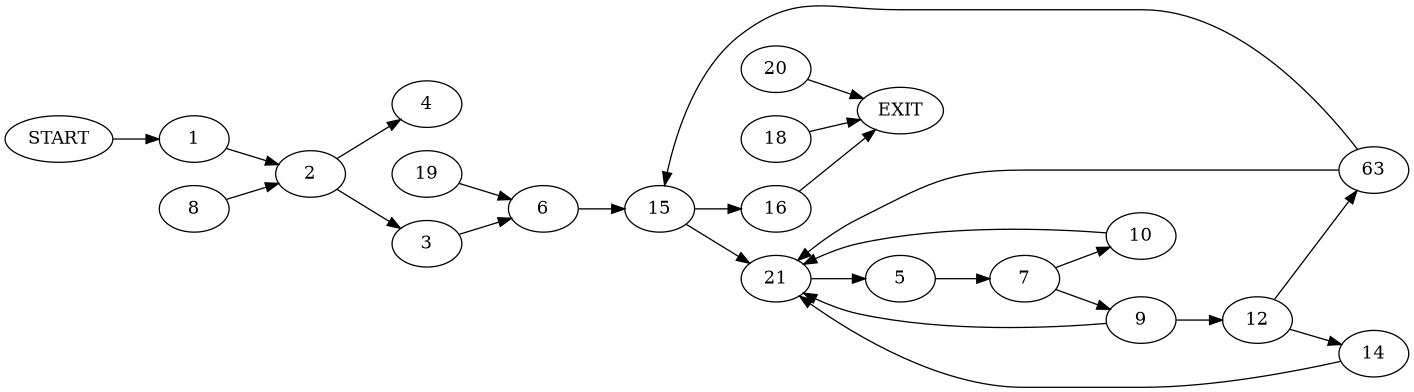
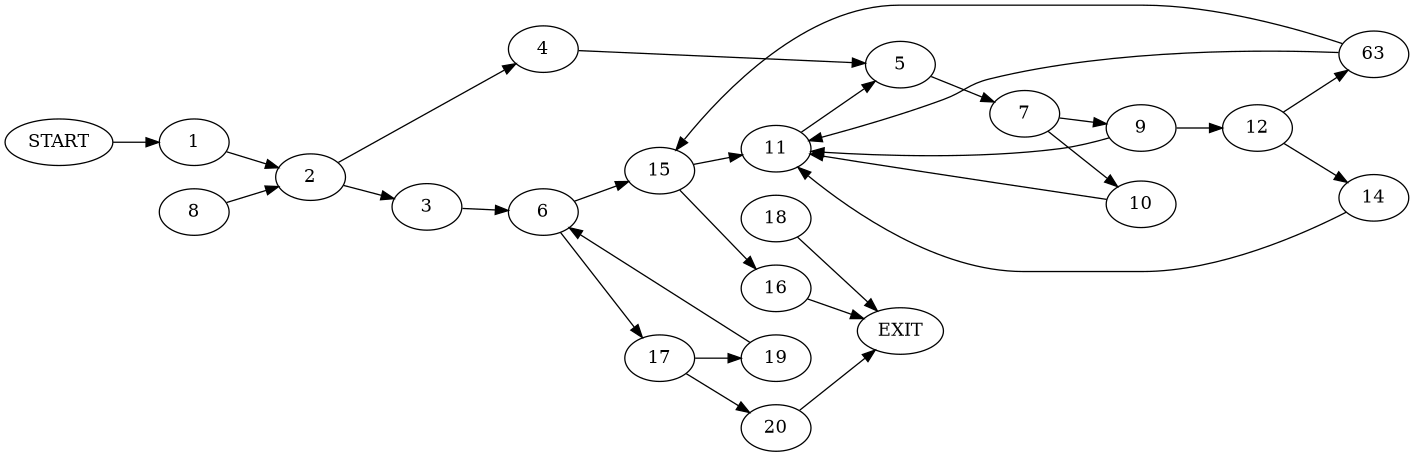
  digraph {
    rankdir=LR
    n1 [label=START]
    1
    2
    n4 [label=EXIT]
    3
    4
    6
    5
+   17
    15
    7
    9
    10
    8
    19
    20
    18
-   11 [label=21]
+   11
    12
    n20 [label=63]
    14
    16
    n1 -> 1
    1 -> 2
    2 -> 3
    2 -> 4
    3 -> 6
+   4 -> 5
+   6 -> 17
    6 -> 15
    5 -> 7
+   17 -> 19
+   17 -> 20
    15 -> 11
    15 -> 16
    7 -> 9
    7 -> 10
    9 -> 11
    9 -> 12
    10 -> 11
    8 -> 2
    19 -> 6
    20 -> n4
    18 -> n4
    11 -> 5
    12 -> n20
    12 -> 14
    n20 -> 15
    n20 -> 11
    14 -> 11
    16 -> n4
  }
